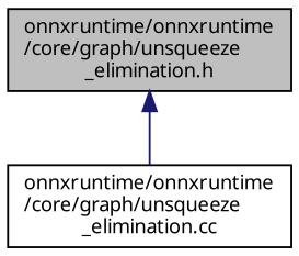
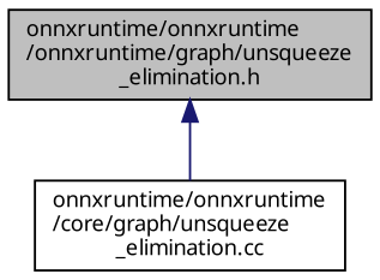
  digraph {
    fontname="Noto Sans"
    node [color=black fontname="Noto Sans" fontsize=10 shape=record style=filled]
-   n1 [fillcolor=grey75 fontcolor=black height=0.2 label="onnxruntime/onnxruntime\l/core/graph/unsqueeze\l_elimination.h" width=0.4]
+   n1 [fillcolor=grey75 fontcolor=black height=0.2 label="onnxruntime/onnxruntime\l/onnxruntime/graph/unsqueeze\l_elimination.h" width=0.4]
    n2 [fillcolor=white height=0.2 label="onnxruntime/onnxruntime\l/core/graph/unsqueeze\l_elimination.cc" width=0.4]
    n1 -> n2 [color=midnightblue dir=back fontname="Noto Sans" fontsize=10 labelfontname=Helvetica labelfontsize=10 style=solid]
  }
